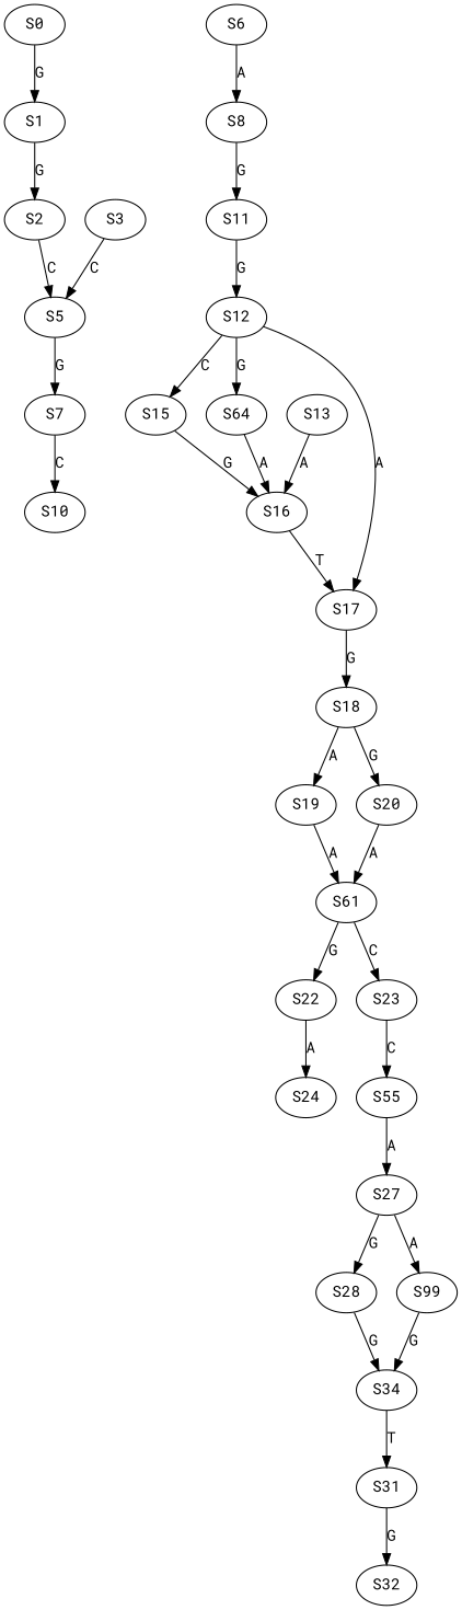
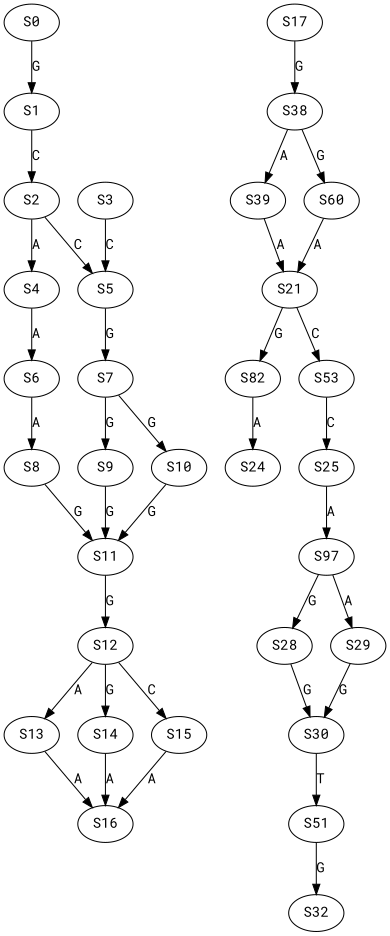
  strict digraph {
    fontname="Roboto Mono"
    node [fontname="Roboto Mono"]
    edge [fontname="Roboto Mono"]
    S0
    S1
    S2
+   S4
    S5
    S3
    S6
    S7
    S8
+   S9
    S10
    S11
    S12
    S13
-   S14 [label=S64]
+   S14
    S15
    S16
    S17
-   S18
-   S19
-   S20
-   S21 [label=S61]
-   S22
-   S23
+   S18 [label=S38]
+   S19 [label=S39]
+   S20 [label=S60]
+   S21
+   S22 [label=S82]
+   S23 [label=S53]
    S24
-   S25 [label=S55]
-   S27
+   S25
+   S27 [label=S97]
    S28
-   S29 [label=S99]
-   S30 [label=S34]
-   S31
+   S29
+   S30
+   S31 [label=S51]
    S32
    S0 -> S1 [label=G]
-   S1 -> S2 [label=G]
+   S1 -> S2 [label=C]
+   S2 -> S4 [label=A]
    S2 -> S5 [label=C]
+   S4 -> S6 [label=A]
    S5 -> S7 [label=G]
    S3 -> S5 [label=C]
    S6 -> S8 [label=A]
-   S7 -> S10 [label=C]
+   S7 -> S9 [label=G]
+   S7 -> S10 [label=G]
    S8 -> S11 [label=G]
+   S9 -> S11 [label=G]
+   S10 -> S11 [label=G]
    S11 -> S12 [label=G]
-   S12 -> S17 [label=A]
+   S12 -> S13 [label=A]
    S12 -> S14 [label=G]
    S12 -> S15 [label=C]
    S13 -> S16 [label=A]
    S14 -> S16 [label=A]
-   S15 -> S16 [label=G]
-   S16 -> S17 [label=T]
+   S15 -> S16 [label=A]
    S17 -> S18 [label=G]
    S18 -> S19 [label=A]
    S18 -> S20 [label=G]
    S19 -> S21 [label=A]
    S20 -> S21 [label=A]
    S21 -> S22 [label=G]
    S21 -> S23 [label=C]
    S22 -> S24 [label=A]
    S23 -> S25 [label=C]
    S25 -> S27 [label=A]
    S27 -> S28 [label=G]
    S27 -> S29 [label=A]
    S28 -> S30 [label=G]
    S29 -> S30 [label=G]
    S30 -> S31 [label=T]
    S31 -> S32 [label=G]
  }
